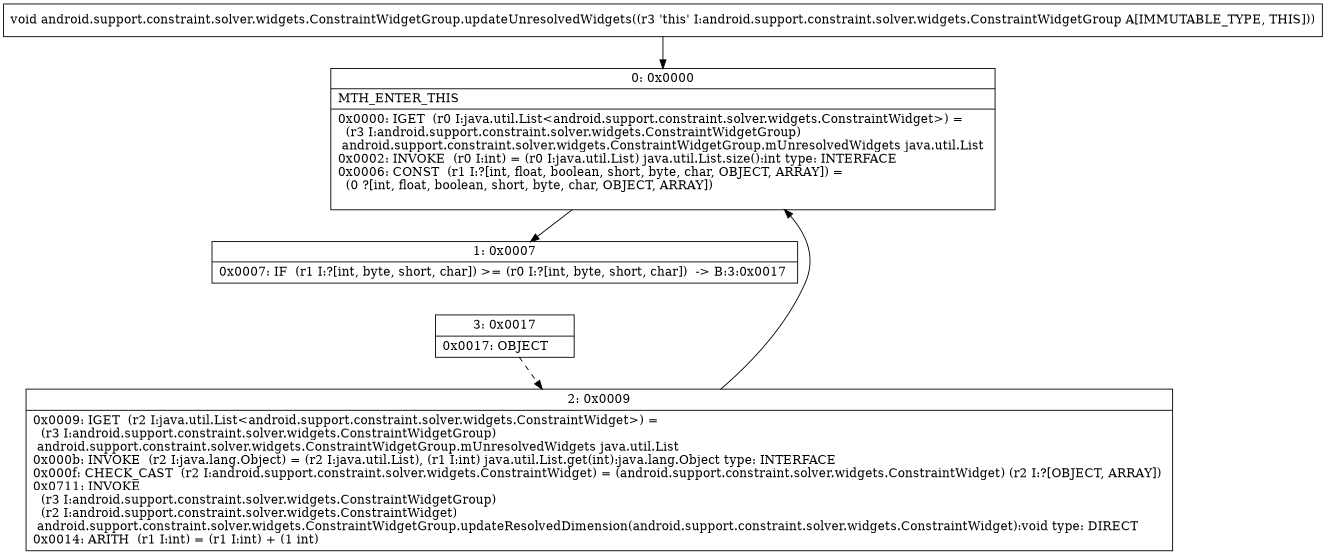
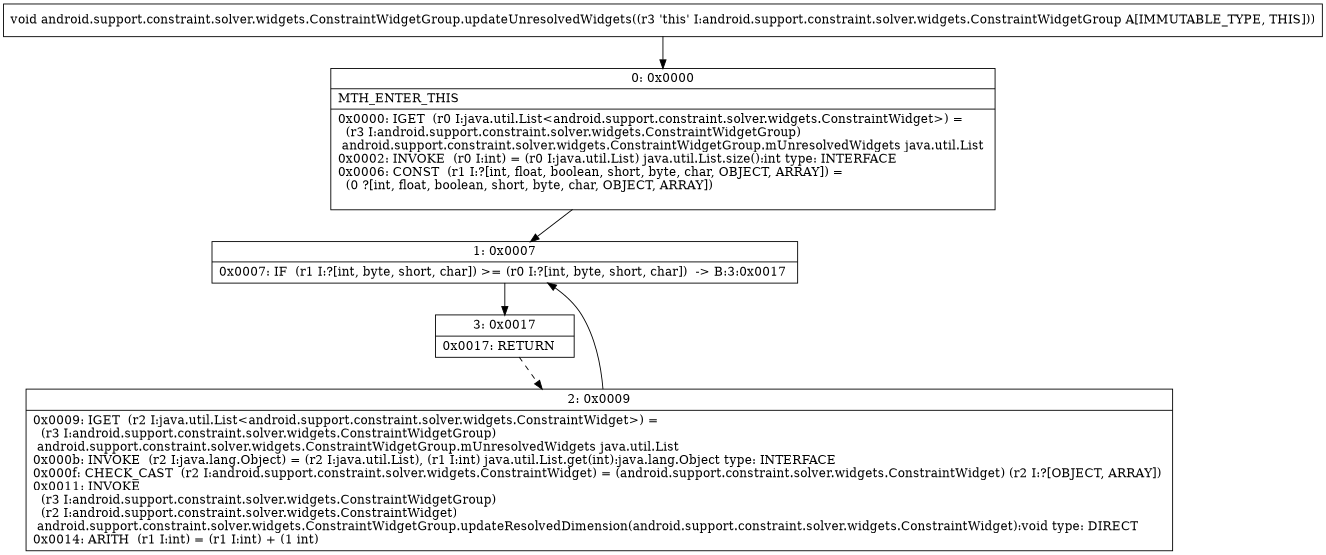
  digraph {
    node [shape=record]
    n1 [label="{0\:\ 0x0000|MTH_ENTER_THIS\l|0x0000: IGET  (r0 I:java.util.List\<android.support.constraint.solver.widgets.ConstraintWidget\>) = \l  (r3 I:android.support.constraint.solver.widgets.ConstraintWidgetGroup)\l android.support.constraint.solver.widgets.ConstraintWidgetGroup.mUnresolvedWidgets java.util.List \l0x0002: INVOKE  (r0 I:int) = (r0 I:java.util.List) java.util.List.size():int type: INTERFACE \l0x0006: CONST  (r1 I:?[int, float, boolean, short, byte, char, OBJECT, ARRAY]) = \l  (0 ?[int, float, boolean, short, byte, char, OBJECT, ARRAY])\l \l}"]
    n2 [label="{1\:\ 0x0007|0x0007: IF  (r1 I:?[int, byte, short, char]) \>= (r0 I:?[int, byte, short, char])  \-\> B:3:0x0017 \l}"]
-   n3 [label="{3\:\ 0x0017|0x0017: OBJECT   \l}"]
-   n4 [label="{2\:\ 0x0009|0x0009: IGET  (r2 I:java.util.List\<android.support.constraint.solver.widgets.ConstraintWidget\>) = \l  (r3 I:android.support.constraint.solver.widgets.ConstraintWidgetGroup)\l android.support.constraint.solver.widgets.ConstraintWidgetGroup.mUnresolvedWidgets java.util.List \l0x000b: INVOKE  (r2 I:java.lang.Object) = (r2 I:java.util.List), (r1 I:int) java.util.List.get(int):java.lang.Object type: INTERFACE \l0x000f: CHECK_CAST  (r2 I:android.support.constraint.solver.widgets.ConstraintWidget) = (android.support.constraint.solver.widgets.ConstraintWidget) (r2 I:?[OBJECT, ARRAY]) \l0x0711: INVOKE  \l  (r3 I:android.support.constraint.solver.widgets.ConstraintWidgetGroup)\l  (r2 I:android.support.constraint.solver.widgets.ConstraintWidget)\l android.support.constraint.solver.widgets.ConstraintWidgetGroup.updateResolvedDimension(android.support.constraint.solver.widgets.ConstraintWidget):void type: DIRECT \l0x0014: ARITH  (r1 I:int) = (r1 I:int) + (1 int) \l}"]
+   n3 [label="{3\:\ 0x0017|0x0017: RETURN   \l}"]
+   n4 [label="{2\:\ 0x0009|0x0009: IGET  (r2 I:java.util.List\<android.support.constraint.solver.widgets.ConstraintWidget\>) = \l  (r3 I:android.support.constraint.solver.widgets.ConstraintWidgetGroup)\l android.support.constraint.solver.widgets.ConstraintWidgetGroup.mUnresolvedWidgets java.util.List \l0x000b: INVOKE  (r2 I:java.lang.Object) = (r2 I:java.util.List), (r1 I:int) java.util.List.get(int):java.lang.Object type: INTERFACE \l0x000f: CHECK_CAST  (r2 I:android.support.constraint.solver.widgets.ConstraintWidget) = (android.support.constraint.solver.widgets.ConstraintWidget) (r2 I:?[OBJECT, ARRAY]) \l0x0011: INVOKE  \l  (r3 I:android.support.constraint.solver.widgets.ConstraintWidgetGroup)\l  (r2 I:android.support.constraint.solver.widgets.ConstraintWidget)\l android.support.constraint.solver.widgets.ConstraintWidgetGroup.updateResolvedDimension(android.support.constraint.solver.widgets.ConstraintWidget):void type: DIRECT \l0x0014: ARITH  (r1 I:int) = (r1 I:int) + (1 int) \l}"]
    n5 [label="{void android.support.constraint.solver.widgets.ConstraintWidgetGroup.updateUnresolvedWidgets((r3 'this' I:android.support.constraint.solver.widgets.ConstraintWidgetGroup A[IMMUTABLE_TYPE, THIS])) }"]
    n1 -> n2
+   n2 -> n3
    n3 -> n4 [style=dashed]
-   n4 -> n1
+   n4 -> n2
    n5 -> n1
  }
